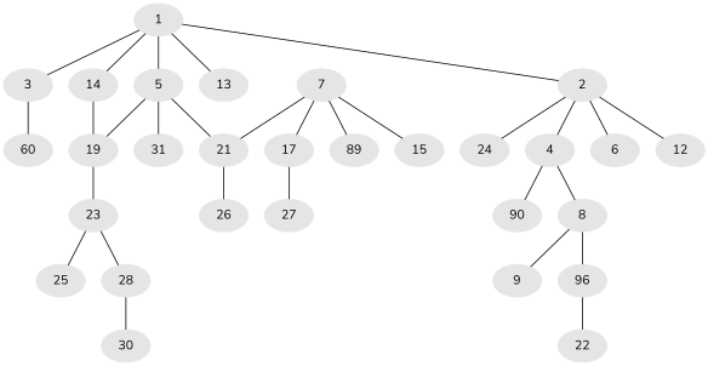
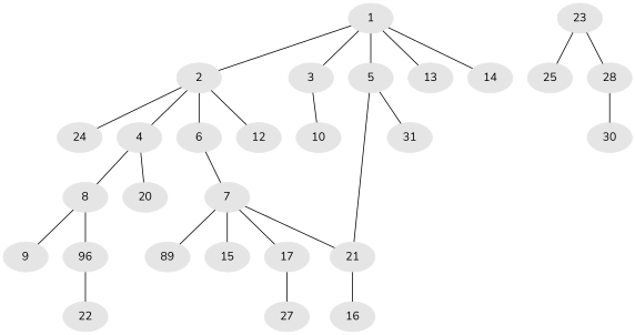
  graph {
    fontname=Nunito
    node [color=gray90 fontname=Nunito style=filled]
    edge [fontname=Nunito weight=1.0]
    1
    2
    3
    5
    13
    14
    4
    6
    12
    24
-   10 [label=60]
+   10
    n12 [label=31]
-   19
    21
    8
-   20 [label=90]
+   20
    7
    9
    n19 [label=96]
    23
-   26
+   26 [label=16]
    15
    17
    n24 [label=89]
    27
    22
    25
    28
    30
    1 -- 2
    1 -- 3
    1 -- 5 [weight=2.0]
    1 -- 13
    1 -- 14
    2 -- 4
    2 -- 6 [weight=2.0]
    2 -- 12
    2 -- 24
    3 -- 10
    5 -- n12
-   5 -- 19
    5 -- 21
-   14 -- 19
    4 -- 8
    4 -- 20
-   19 -- 23
+   6 -- 7
    21 -- 26
    8 -- 9
    8 -- n19 [weight=2.0]
    7 -- 21
    7 -- 15
    7 -- 17
    7 -- n24
    n19 -- 22
    23 -- 25
    23 -- 28
    17 -- 27
    28 -- 30
  }
